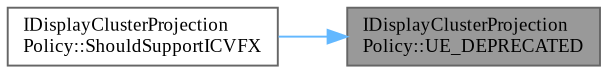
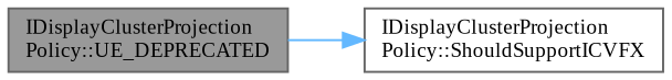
  digraph {
    rankdir=LR
    fontname="Liberation Serif"
    node [fontname="Liberation Serif" fontsize=10 shape=box style=filled]
    n1 [color=gray40 fillcolor=grey60 fontcolor=black height=0.2 label="IDisplayClusterProjection\lPolicy::UE_DEPRECATED" width=0.4]
    n2 [color=grey40 fillcolor=white height=0.2 label="IDisplayClusterProjection\lPolicy::ShouldSupportICVFX" width=0.4]
-   n2 -> n1 [color=steelblue1 fontname="Liberation Serif" fontsize=10 labelfontname=Helvetica labelfontsize=10 style=solid]
+   n1 -> n2 [color=steelblue1 fontname="Liberation Serif" fontsize=10 labelfontname=Helvetica labelfontsize=10 style=solid]
  }
